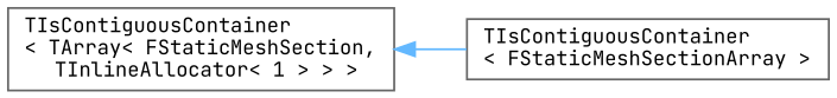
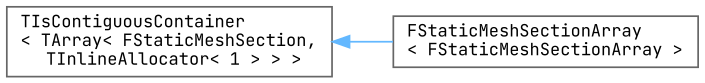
  digraph {
    rankdir=LR
    fontname="JetBrains Mono"
    node [color=grey40 fillcolor=white fontname="JetBrains Mono" fontsize=10 shape=box style=filled]
    n1 [height=0.2 label="TIsContiguousContainer\l\< TArray\< FStaticMeshSection,\l TInlineAllocator\< 1 \> \> \>" width=0.4]
-   n2 [height=0.2 label="TIsContiguousContainer\l\< FStaticMeshSectionArray \>" width=0.4]
+   n2 [height=0.2 label="FStaticMeshSectionArray\l\< FStaticMeshSectionArray \>" width=0.4]
    n1 -> n2 [color=steelblue1 dir=back fontname="JetBrains Mono" fontsize=10 labelfontname=Helvetica labelfontsize=10 style=solid]
  }
